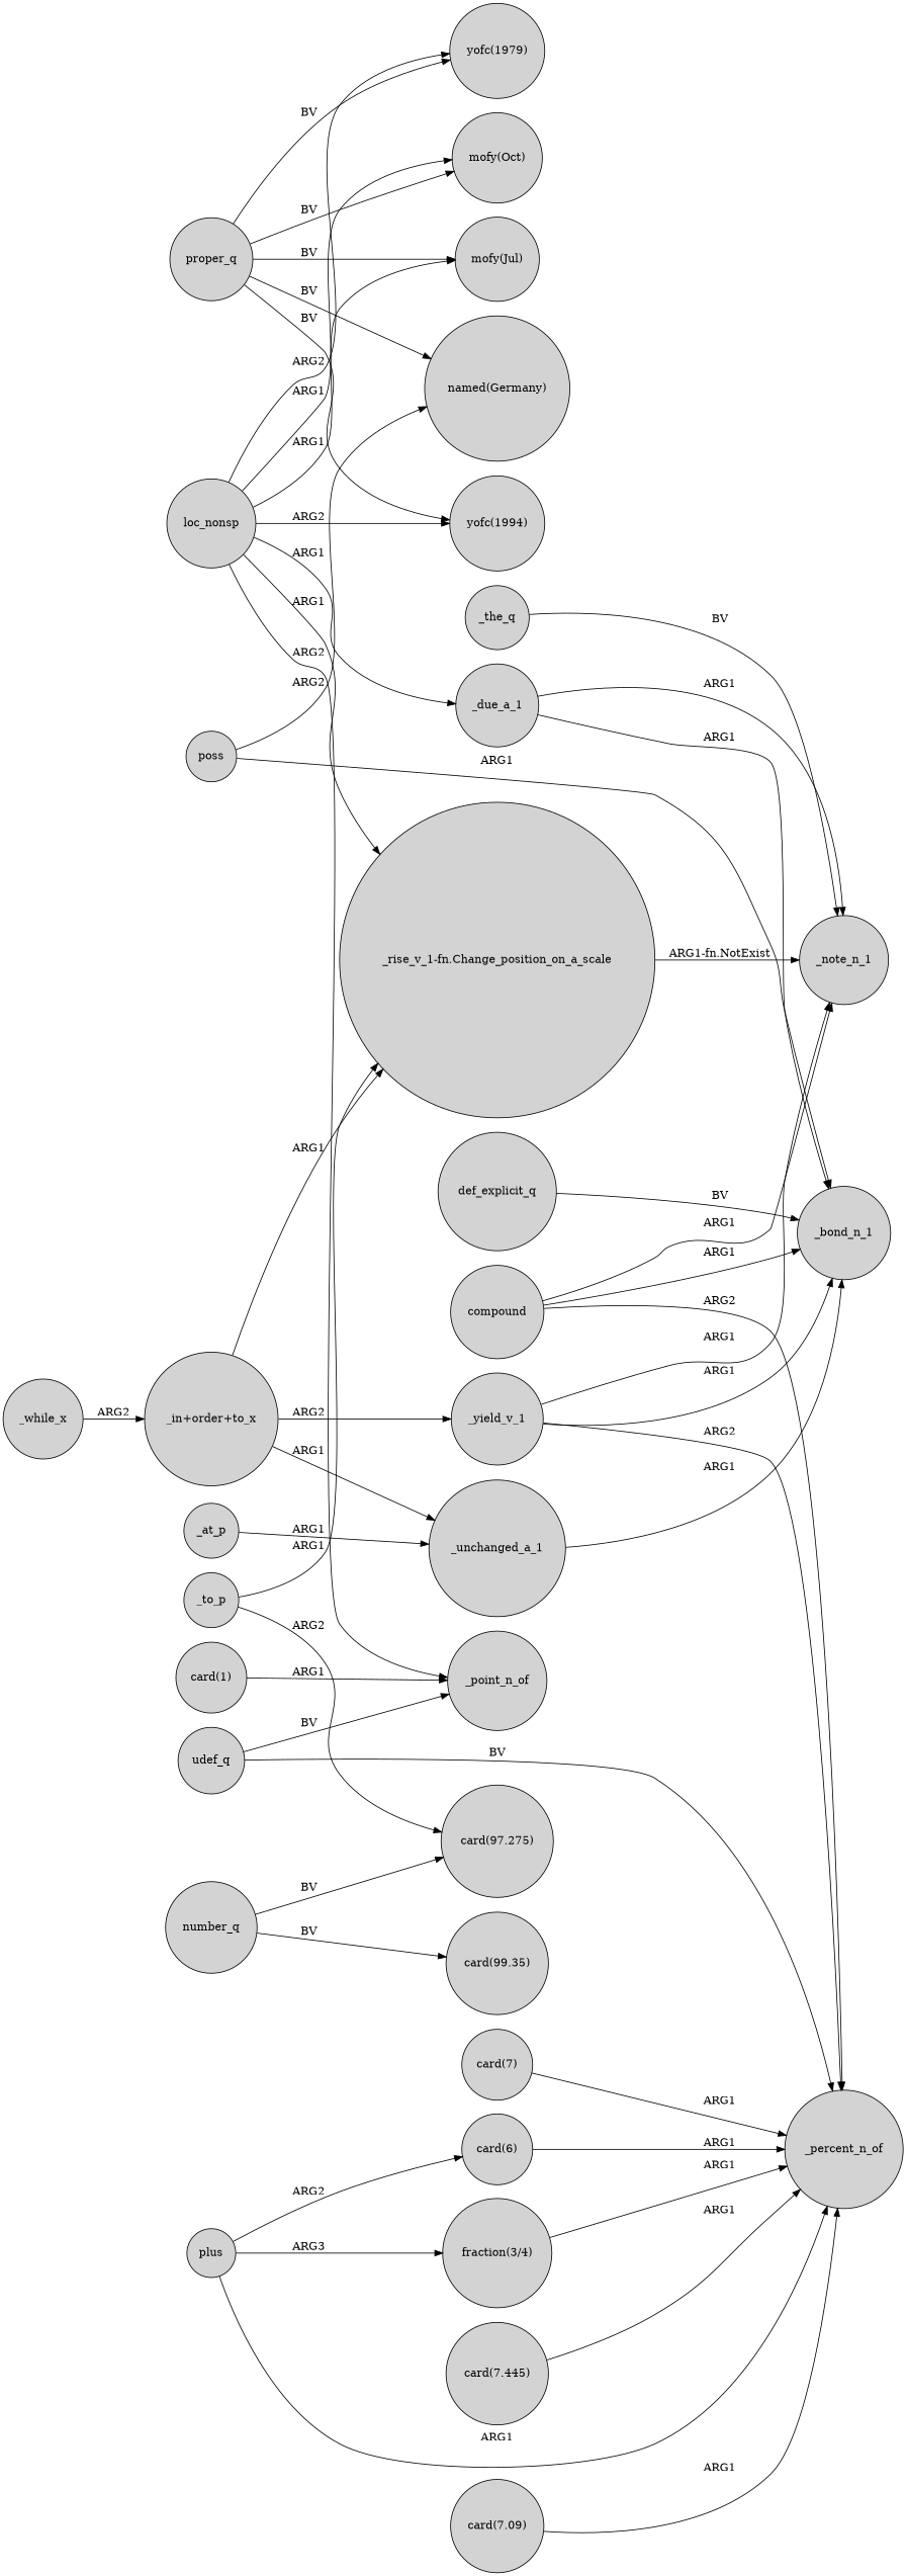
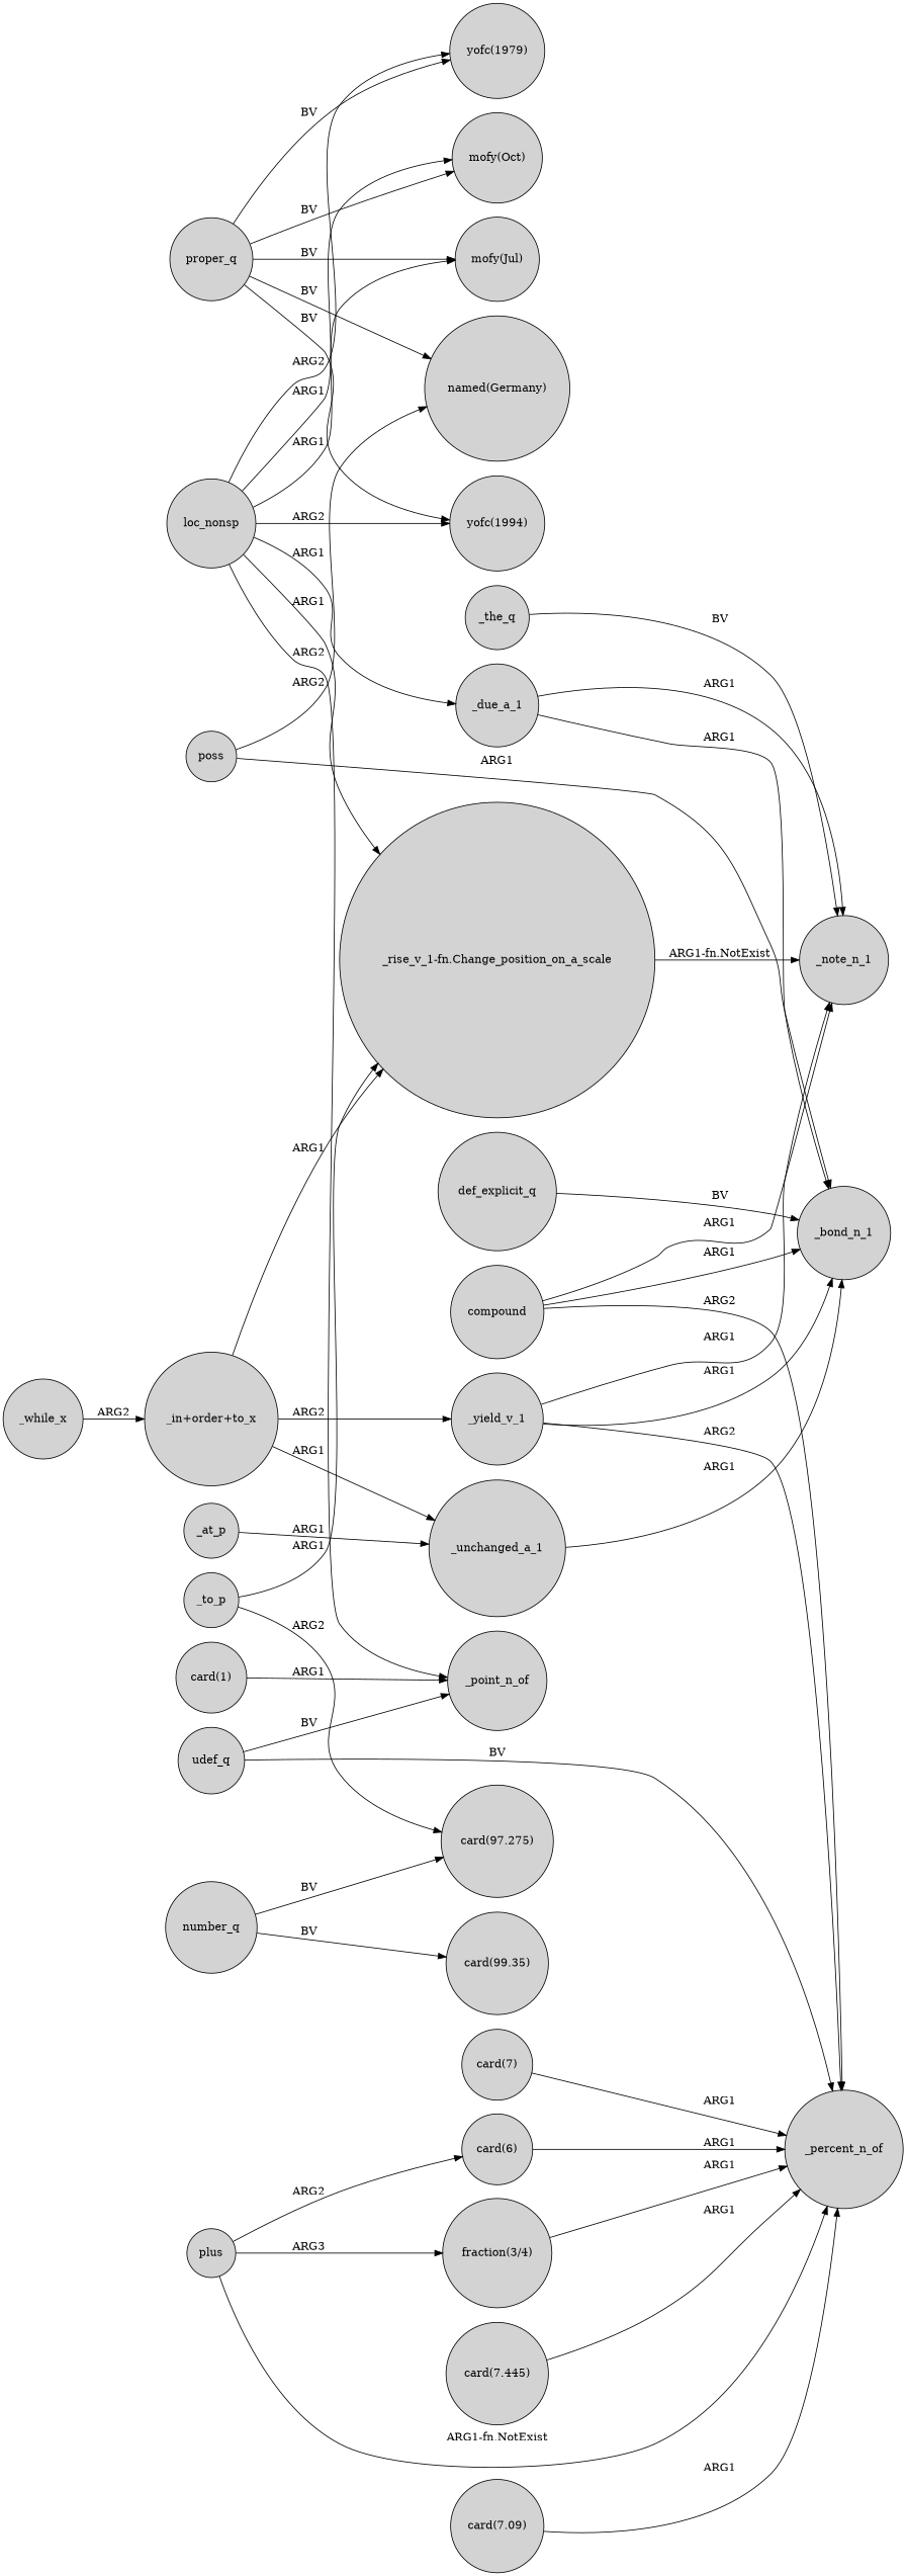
  digraph {
    rankdir=LR
    node [shape=circle style=filled]
    _unchanged_a_1
    _bond_n_1
    n3 [label="yofc(1979)"]
    proper_q
    "mofy(Jul)"
    "named(Germany)"
    "mofy(Oct)"
    "yofc(1994)"
    _due_a_1
    _note_n_1
    loc_nonsp
    _point_n_of
    "_rise_v_1-fn.Change_position_on_a_scale"
    compound
    _percent_n_of
    number_q
    "card(99.35)"
    "card(97.275)"
    "_in+order+to_x"
    _yield_v_1
    "card(7)"
    plus
    "card(6)"
    "fraction(3/4)"
    _the_q
    _at_p
    "card(1)"
    _to_p
    "card(7.09)"
    poss
    _while_x
    udef_q
    def_explicit_q
    "card(7.445)"
    _unchanged_a_1 -> _bond_n_1 [label=ARG1]
    proper_q -> n3 [label=BV]
    proper_q -> "mofy(Jul)" [label=BV]
    proper_q -> "named(Germany)" [label=BV]
    proper_q -> "mofy(Oct)" [label=BV]
    proper_q -> "yofc(1994)" [label=BV]
    _due_a_1 -> _bond_n_1 [label=ARG1]
    _due_a_1 -> _note_n_1 [label=ARG1]
    loc_nonsp -> n3 [label=ARG2]
    loc_nonsp -> "mofy(Jul)" [label=ARG1]
    loc_nonsp -> "mofy(Oct)" [label=ARG1]
    loc_nonsp -> "yofc(1994)" [label=ARG2]
    loc_nonsp -> _due_a_1 [label=ARG1]
    loc_nonsp -> _point_n_of [label=ARG2]
    loc_nonsp -> "_rise_v_1-fn.Change_position_on_a_scale" [label=ARG1]
    "_rise_v_1-fn.Change_position_on_a_scale" -> _note_n_1 [label="ARG1-fn.NotExist"]
    compound -> _bond_n_1 [label=ARG1]
    compound -> _note_n_1 [label=ARG1]
    compound -> _percent_n_of [label=ARG2]
    number_q -> "card(99.35)" [label=BV]
    number_q -> "card(97.275)" [label=BV]
    "_in+order+to_x" -> _unchanged_a_1 [label=ARG1]
    "_in+order+to_x" -> "_rise_v_1-fn.Change_position_on_a_scale" [label=ARG1]
    "_in+order+to_x" -> _yield_v_1 [label=ARG2]
    _yield_v_1 -> _bond_n_1 [label=ARG1]
    _yield_v_1 -> _note_n_1 [label=ARG1]
    _yield_v_1 -> _percent_n_of [label=ARG2]
    "card(7)" -> _percent_n_of [label=ARG1]
-   plus -> _percent_n_of [label=ARG1]
+   plus -> _percent_n_of [label="ARG1-fn.NotExist"]
    plus -> "card(6)" [label=ARG2]
    plus -> "fraction(3/4)" [label=ARG3]
    "card(6)" -> _percent_n_of [label=ARG1]
    "fraction(3/4)" -> _percent_n_of [label=ARG1]
    _the_q -> _note_n_1 [label=BV]
    _at_p -> _unchanged_a_1 [label=ARG1]
    "card(1)" -> _point_n_of [label=ARG1]
    _to_p -> "_rise_v_1-fn.Change_position_on_a_scale" [label=ARG1]
    _to_p -> "card(97.275)" [label=ARG2]
    "card(7.09)" -> _percent_n_of [label=ARG1]
    poss -> _bond_n_1 [label=ARG1]
    poss -> "named(Germany)" [label=ARG2]
    _while_x -> "_in+order+to_x" [label=ARG2]
    udef_q -> _point_n_of [label=BV]
    udef_q -> _percent_n_of [label=BV]
    def_explicit_q -> _bond_n_1 [label=BV]
    "card(7.445)" -> _percent_n_of [label=ARG1]
  }
